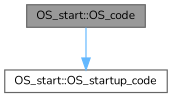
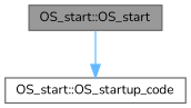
  digraph {
    rankdir=TB
    fontname=Nunito
    node [fontname=Nunito fontsize=10 shape=box style=filled]
-   n1 [color=gray40 fillcolor=grey60 fontcolor=black height=0.2 label="OS_start::OS_code" width=0.4]
+   n1 [color=gray40 fillcolor=grey60 fontcolor=black height=0.2 label="OS_start::OS_start" width=0.4]
    n2 [color=grey40 fillcolor=white height=0.2 label="OS_start::OS_startup_code" width=0.4]
    n1 -> n2 [color=steelblue1 fontname=Nunito fontsize=10 labelfontname=Helvetica labelfontsize=10 style=solid]
  }
